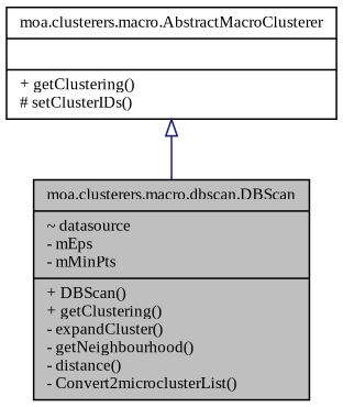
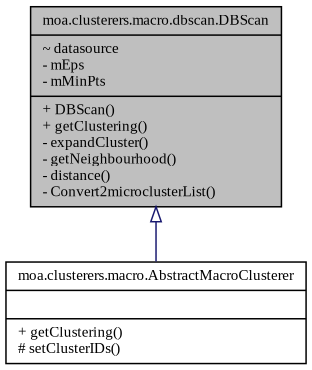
  digraph {
    fontname="Liberation Serif"
    node [color=black fontname="Liberation Serif" fontsize=10 shape=record style=filled]
    n1 [fillcolor=grey75 fontcolor=black height=0.2 label="{moa.clusterers.macro.dbscan.DBScan\n|~ datasource\l- mEps\l- mMinPts\l|+ DBScan()\l+ getClustering()\l- expandCluster()\l- getNeighbourhood()\l- distance()\l- Convert2microclusterList()\l}" width=0.4]
    n2 [fillcolor=white height=0.2 label="{moa.clusterers.macro.AbstractMacroClusterer\n||+ getClustering()\l# setClusterIDs()\l}" width=0.4]
-   n2 -> n1 [arrowtail=empty color=midnightblue dir=back fontname="Liberation Serif" fontsize=10 labelfontname=Helvetica labelfontsize=10 style=solid]
+   n1 -> n2 [arrowtail=empty color=midnightblue dir=back fontname="Liberation Serif" fontsize=10 labelfontname=Helvetica labelfontsize=10 style=solid]
  }
